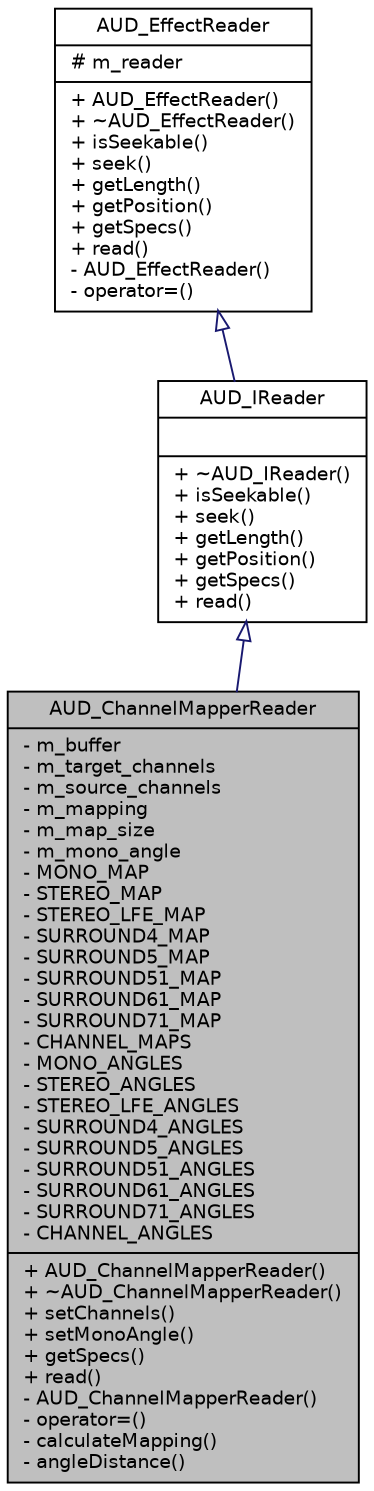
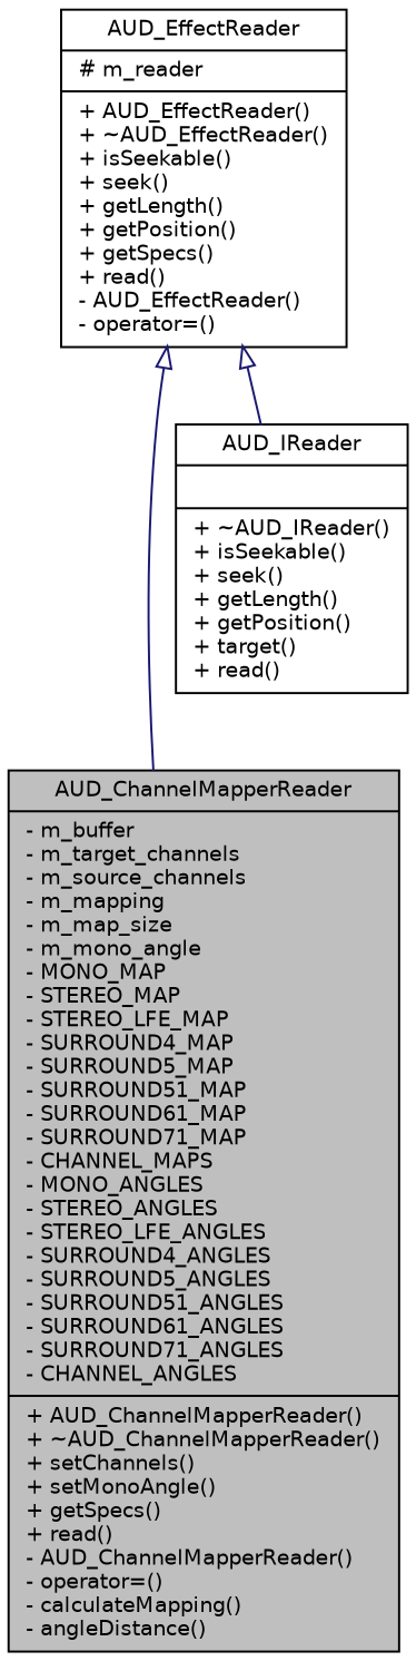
  digraph {
    node [color=black fillcolor=white fontname=Helvetica fontsize=10 shape=record style=filled]
    edge [arrowtail=empty color=midnightblue dir=back fontname=Helvetica fontsize=10 labelfontname=Helvetica labelfontsize=10 style=solid]
    n1 [fillcolor=grey75 fontcolor=black height=0.2 label="{AUD_ChannelMapperReader\n|- m_buffer\l- m_target_channels\l- m_source_channels\l- m_mapping\l- m_map_size\l- m_mono_angle\l- MONO_MAP\l- STEREO_MAP\l- STEREO_LFE_MAP\l- SURROUND4_MAP\l- SURROUND5_MAP\l- SURROUND51_MAP\l- SURROUND61_MAP\l- SURROUND71_MAP\l- CHANNEL_MAPS\l- MONO_ANGLES\l- STEREO_ANGLES\l- STEREO_LFE_ANGLES\l- SURROUND4_ANGLES\l- SURROUND5_ANGLES\l- SURROUND51_ANGLES\l- SURROUND61_ANGLES\l- SURROUND71_ANGLES\l- CHANNEL_ANGLES\l|+ AUD_ChannelMapperReader()\l+ ~AUD_ChannelMapperReader()\l+ setChannels()\l+ setMonoAngle()\l+ getSpecs()\l+ read()\l- AUD_ChannelMapperReader()\l- operator=()\l- calculateMapping()\l- angleDistance()\l}" width=0.4]
    n2 [height=0.2 label="{AUD_EffectReader\n|# m_reader\l|+ AUD_EffectReader()\l+ ~AUD_EffectReader()\l+ isSeekable()\l+ seek()\l+ getLength()\l+ getPosition()\l+ getSpecs()\l+ read()\l- AUD_EffectReader()\l- operator=()\l}" width=0.4]
-   n3 [height=0.2 label="{AUD_IReader\n||+ ~AUD_IReader()\l+ isSeekable()\l+ seek()\l+ getLength()\l+ getPosition()\l+ getSpecs()\l+ read()\l}" width=0.4]
-   n3 -> n1
+   n3 [height=0.2 label="{AUD_IReader\n||+ ~AUD_IReader()\l+ isSeekable()\l+ seek()\l+ getLength()\l+ getPosition()\l+ target()\l+ read()\l}" width=0.4]
+   n2 -> n1
    n2 -> n3
  }
